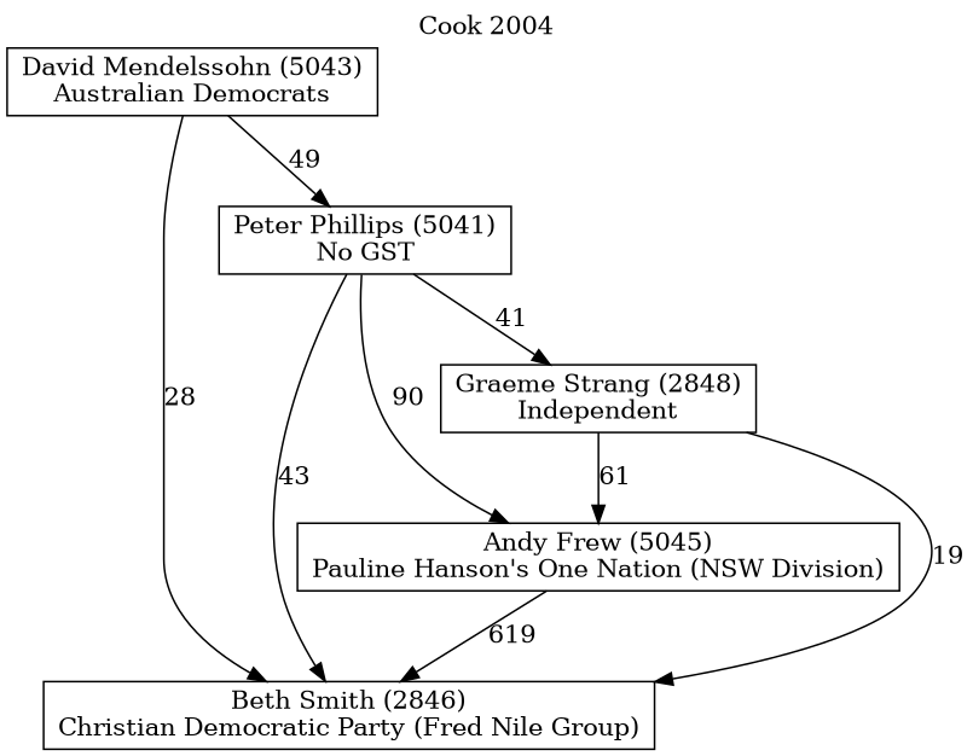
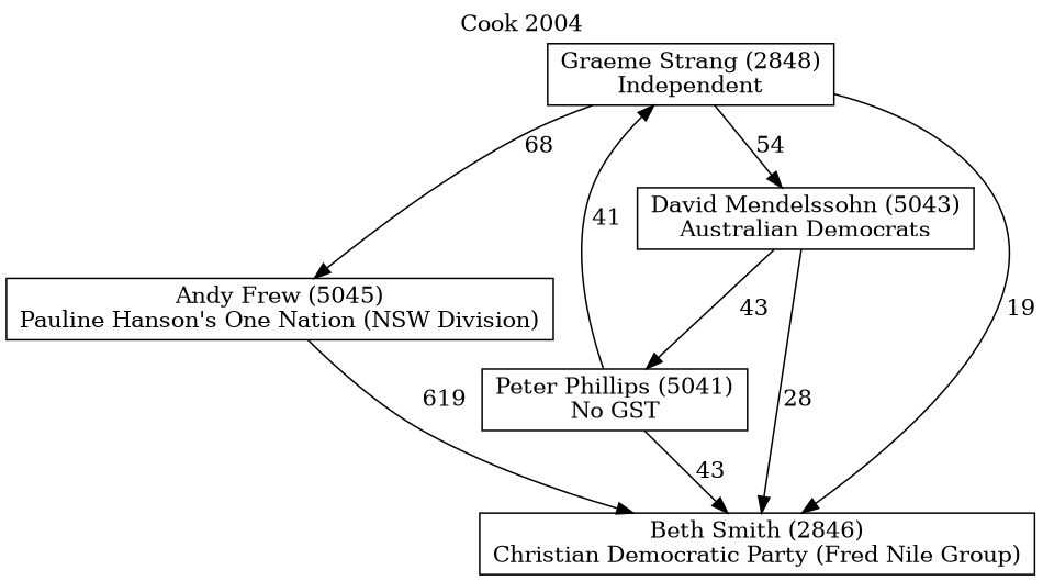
  digraph {
    label="Cook 2004"
    labelloc=t
    mclimit=10
    node [shape=box]
    n1 [label="Beth Smith (2846)\nChristian Democratic Party (Fred Nile Group)"]
    n2 [label="Andy Frew (5045)\nPauline Hanson's One Nation (NSW Division)"]
    n3 [label="Peter Phillips (5041)\nNo GST"]
    n4 [label="Graeme Strang (2848)\nIndependent"]
    n5 [label="David Mendelssohn (5043)\nAustralian Democrats"]
    n2 -> n1 [label=619]
    n3 -> n1 [label=43]
-   n3 -> n2 [label=90]
    n3 -> n4 [label=41]
    n4 -> n1 [label=19]
-   n4 -> n2 [label=61]
+   n4 -> n2 [label=68]
+   n4 -> n5 [label=54]
    n5 -> n1 [label=28]
-   n5 -> n3 [label=49]
+   n5 -> n3 [label=43]
  }
